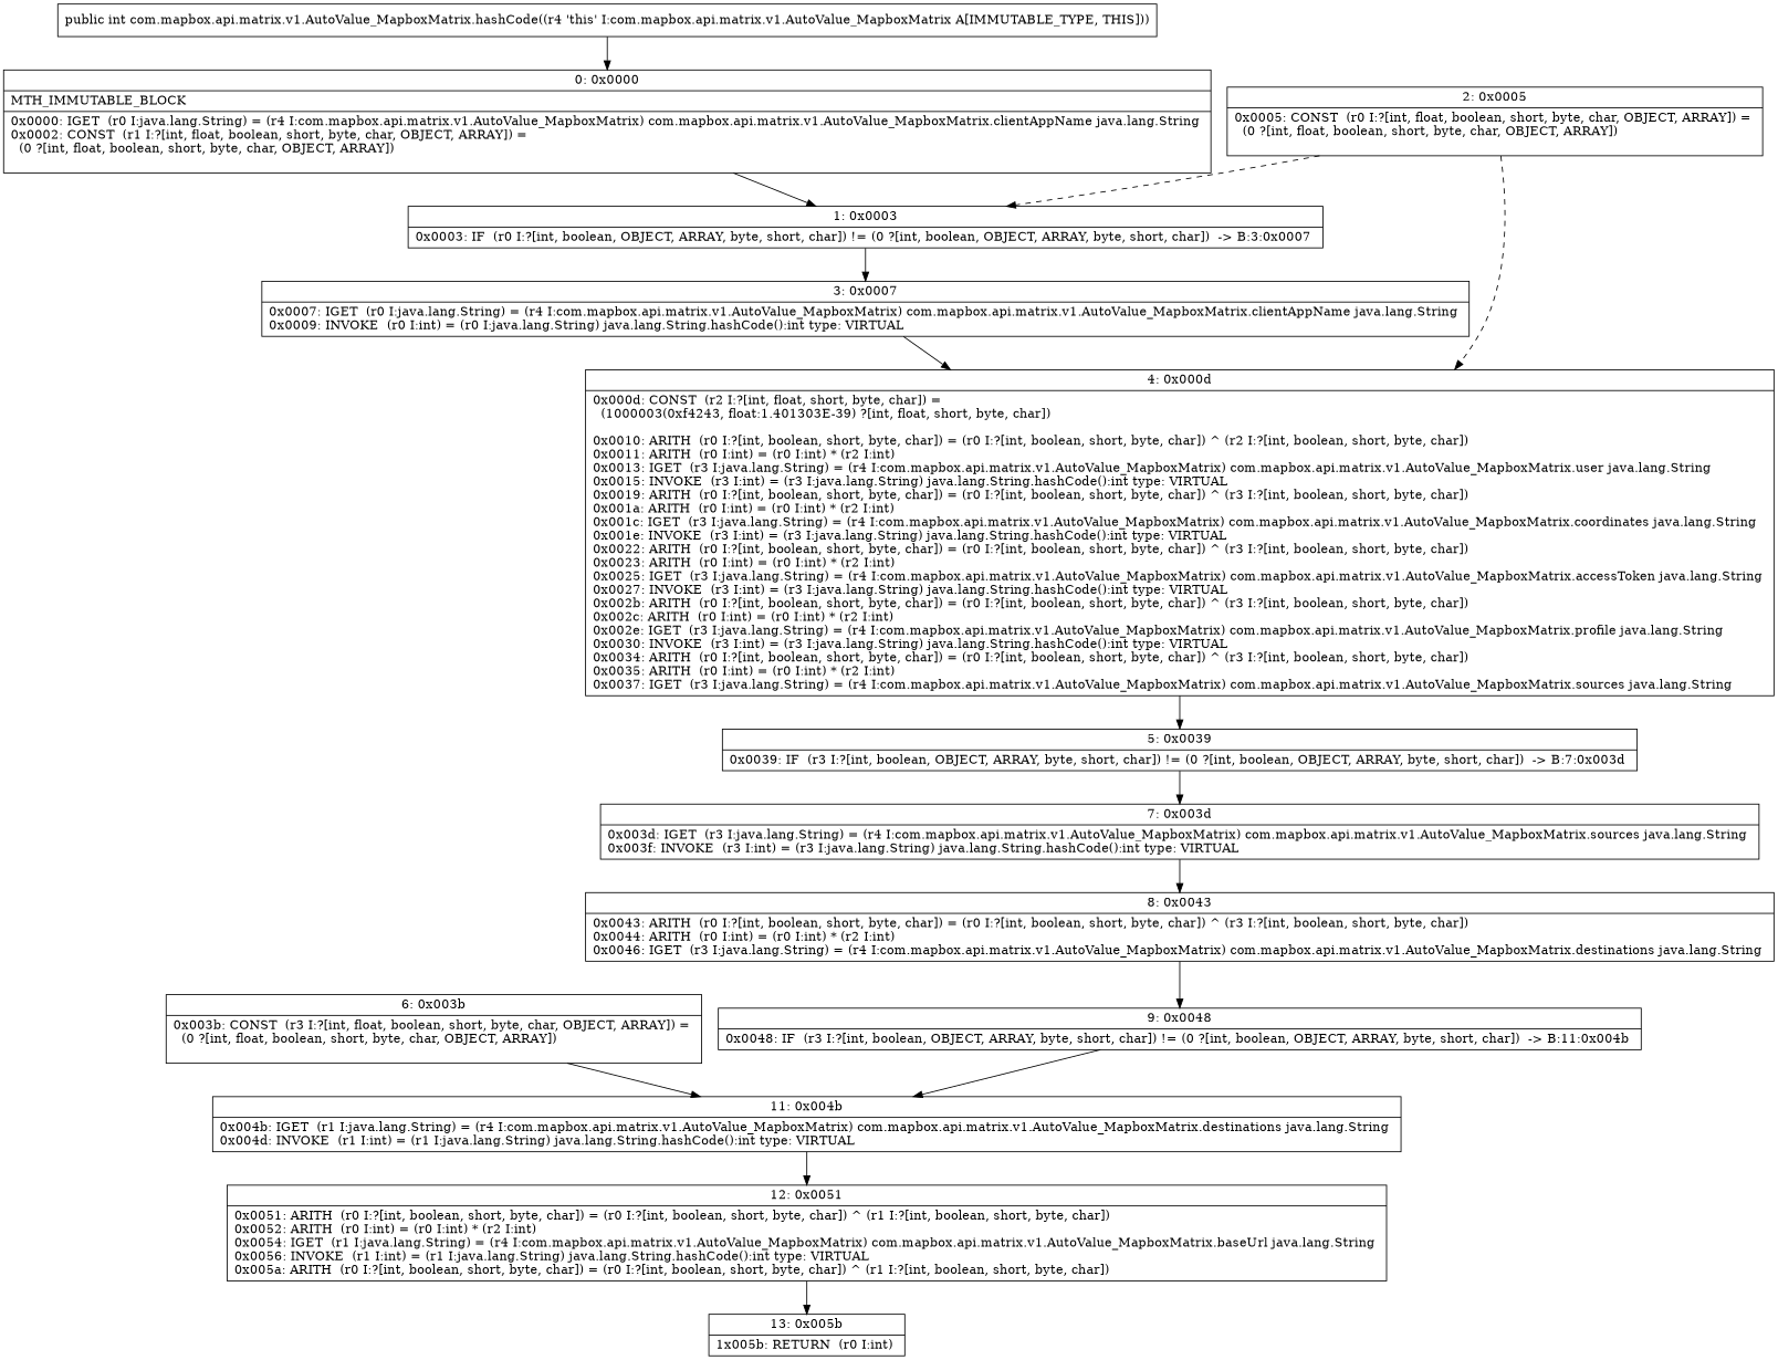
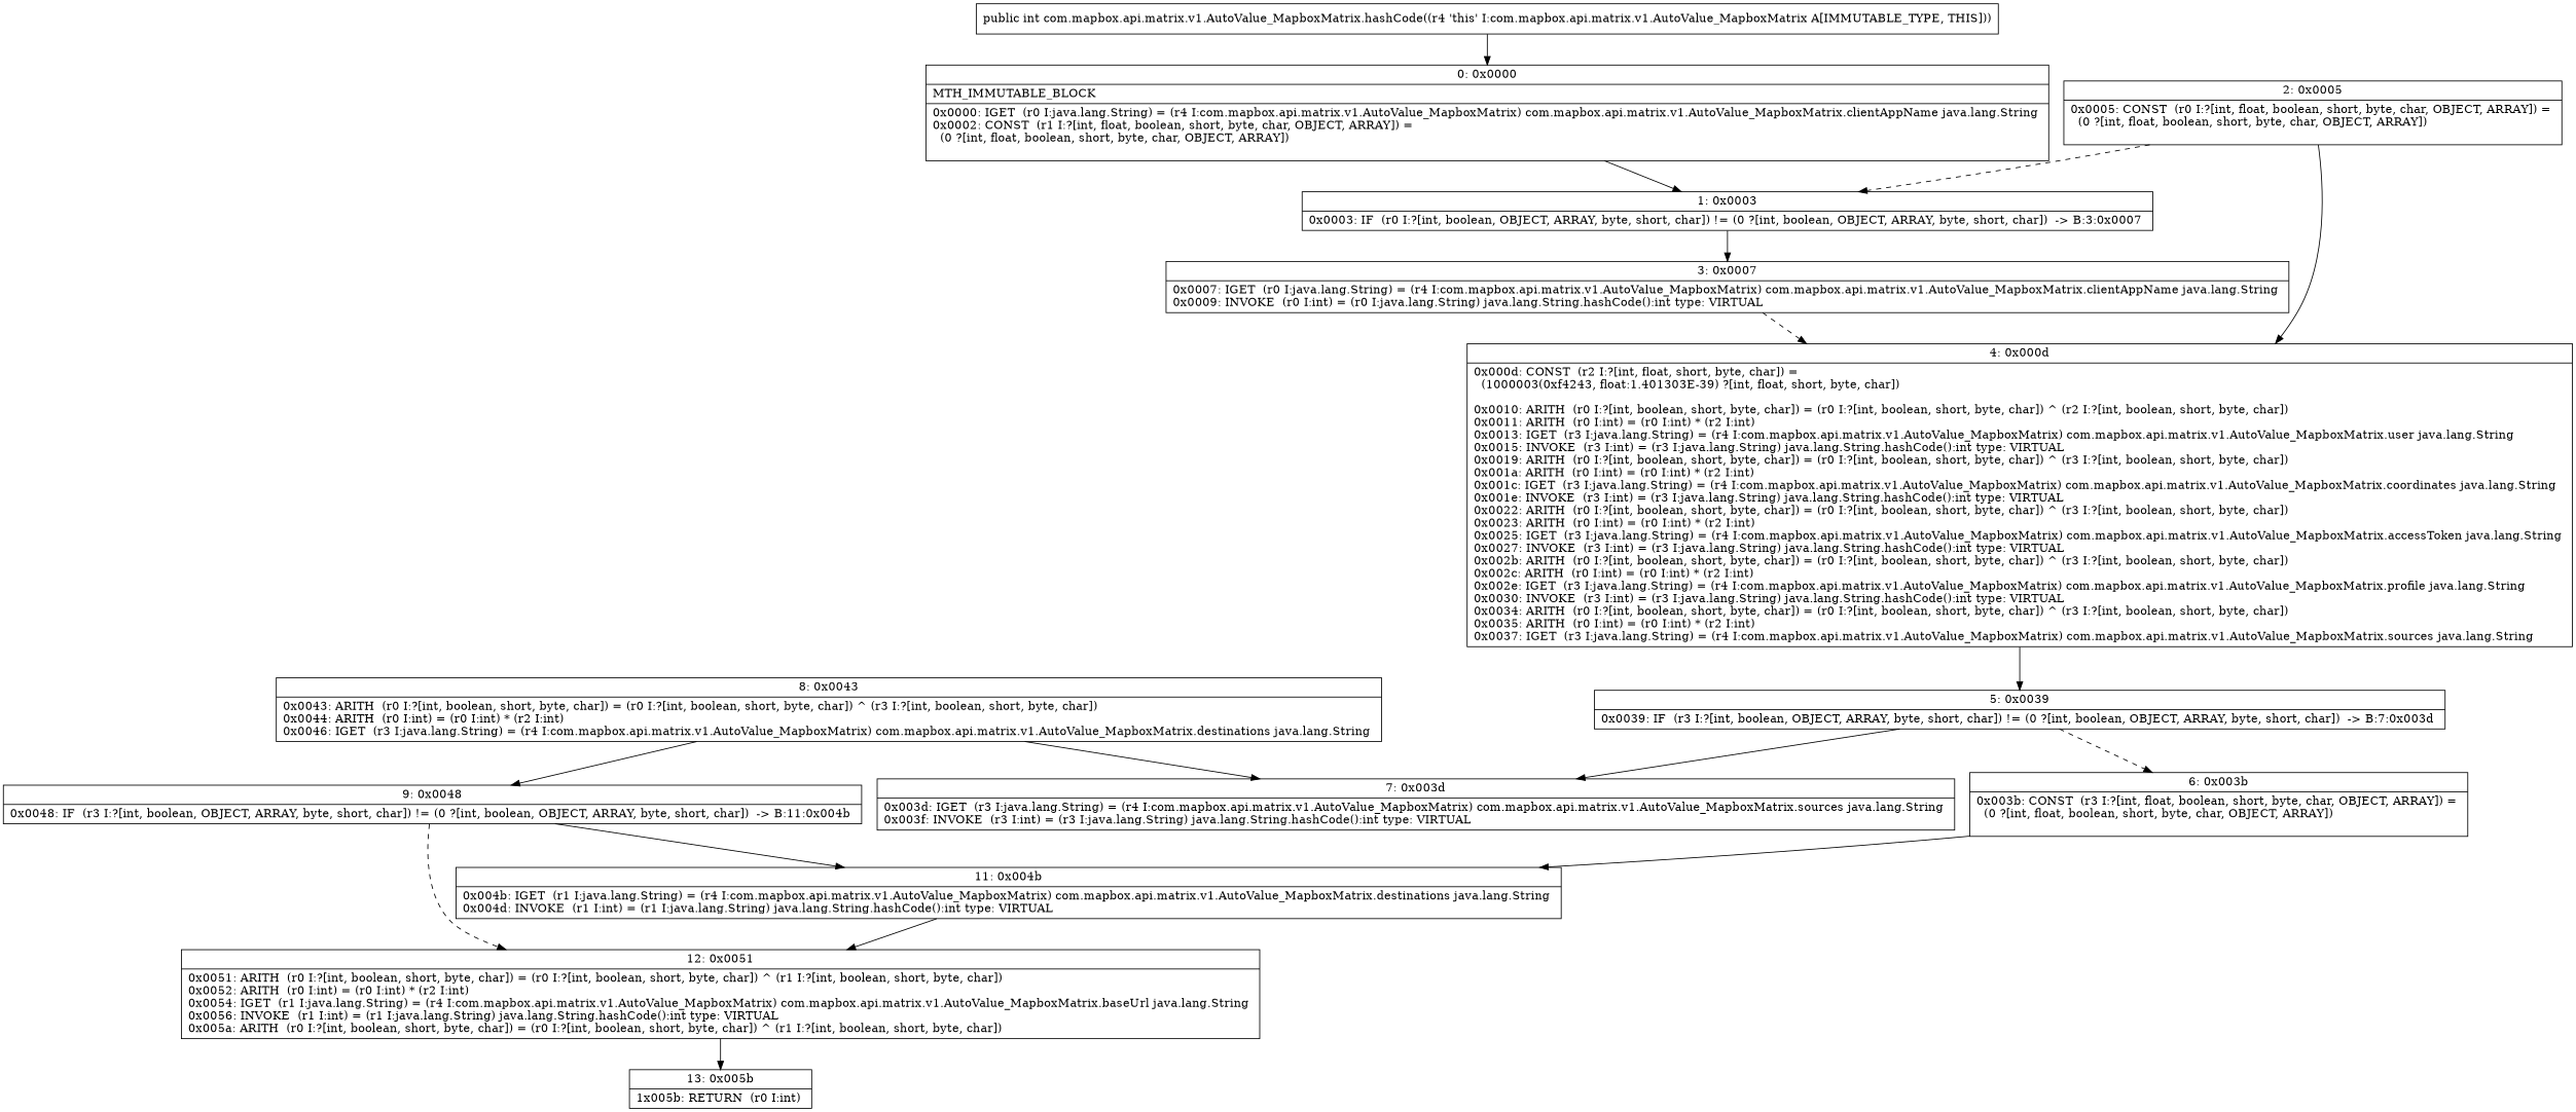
  digraph {
    node [shape=record]
    n1 [label="{0\:\ 0x0000|MTH_IMMUTABLE_BLOCK\l|0x0000: IGET  (r0 I:java.lang.String) = (r4 I:com.mapbox.api.matrix.v1.AutoValue_MapboxMatrix) com.mapbox.api.matrix.v1.AutoValue_MapboxMatrix.clientAppName java.lang.String \l0x0002: CONST  (r1 I:?[int, float, boolean, short, byte, char, OBJECT, ARRAY]) = \l  (0 ?[int, float, boolean, short, byte, char, OBJECT, ARRAY])\l \l}"]
    n2 [label="{1\:\ 0x0003|0x0003: IF  (r0 I:?[int, boolean, OBJECT, ARRAY, byte, short, char]) != (0 ?[int, boolean, OBJECT, ARRAY, byte, short, char])  \-\> B:3:0x0007 \l}"]
    n3 [label="{3\:\ 0x0007|0x0007: IGET  (r0 I:java.lang.String) = (r4 I:com.mapbox.api.matrix.v1.AutoValue_MapboxMatrix) com.mapbox.api.matrix.v1.AutoValue_MapboxMatrix.clientAppName java.lang.String \l0x0009: INVOKE  (r0 I:int) = (r0 I:java.lang.String) java.lang.String.hashCode():int type: VIRTUAL \l}"]
    n4 [label="{2\:\ 0x0005|0x0005: CONST  (r0 I:?[int, float, boolean, short, byte, char, OBJECT, ARRAY]) = \l  (0 ?[int, float, boolean, short, byte, char, OBJECT, ARRAY])\l \l}"]
    n5 [label="{4\:\ 0x000d|0x000d: CONST  (r2 I:?[int, float, short, byte, char]) = \l  (1000003(0xf4243, float:1.401303E\-39) ?[int, float, short, byte, char])\l \l0x0010: ARITH  (r0 I:?[int, boolean, short, byte, char]) = (r0 I:?[int, boolean, short, byte, char]) ^ (r2 I:?[int, boolean, short, byte, char]) \l0x0011: ARITH  (r0 I:int) = (r0 I:int) * (r2 I:int) \l0x0013: IGET  (r3 I:java.lang.String) = (r4 I:com.mapbox.api.matrix.v1.AutoValue_MapboxMatrix) com.mapbox.api.matrix.v1.AutoValue_MapboxMatrix.user java.lang.String \l0x0015: INVOKE  (r3 I:int) = (r3 I:java.lang.String) java.lang.String.hashCode():int type: VIRTUAL \l0x0019: ARITH  (r0 I:?[int, boolean, short, byte, char]) = (r0 I:?[int, boolean, short, byte, char]) ^ (r3 I:?[int, boolean, short, byte, char]) \l0x001a: ARITH  (r0 I:int) = (r0 I:int) * (r2 I:int) \l0x001c: IGET  (r3 I:java.lang.String) = (r4 I:com.mapbox.api.matrix.v1.AutoValue_MapboxMatrix) com.mapbox.api.matrix.v1.AutoValue_MapboxMatrix.coordinates java.lang.String \l0x001e: INVOKE  (r3 I:int) = (r3 I:java.lang.String) java.lang.String.hashCode():int type: VIRTUAL \l0x0022: ARITH  (r0 I:?[int, boolean, short, byte, char]) = (r0 I:?[int, boolean, short, byte, char]) ^ (r3 I:?[int, boolean, short, byte, char]) \l0x0023: ARITH  (r0 I:int) = (r0 I:int) * (r2 I:int) \l0x0025: IGET  (r3 I:java.lang.String) = (r4 I:com.mapbox.api.matrix.v1.AutoValue_MapboxMatrix) com.mapbox.api.matrix.v1.AutoValue_MapboxMatrix.accessToken java.lang.String \l0x0027: INVOKE  (r3 I:int) = (r3 I:java.lang.String) java.lang.String.hashCode():int type: VIRTUAL \l0x002b: ARITH  (r0 I:?[int, boolean, short, byte, char]) = (r0 I:?[int, boolean, short, byte, char]) ^ (r3 I:?[int, boolean, short, byte, char]) \l0x002c: ARITH  (r0 I:int) = (r0 I:int) * (r2 I:int) \l0x002e: IGET  (r3 I:java.lang.String) = (r4 I:com.mapbox.api.matrix.v1.AutoValue_MapboxMatrix) com.mapbox.api.matrix.v1.AutoValue_MapboxMatrix.profile java.lang.String \l0x0030: INVOKE  (r3 I:int) = (r3 I:java.lang.String) java.lang.String.hashCode():int type: VIRTUAL \l0x0034: ARITH  (r0 I:?[int, boolean, short, byte, char]) = (r0 I:?[int, boolean, short, byte, char]) ^ (r3 I:?[int, boolean, short, byte, char]) \l0x0035: ARITH  (r0 I:int) = (r0 I:int) * (r2 I:int) \l0x0037: IGET  (r3 I:java.lang.String) = (r4 I:com.mapbox.api.matrix.v1.AutoValue_MapboxMatrix) com.mapbox.api.matrix.v1.AutoValue_MapboxMatrix.sources java.lang.String \l}"]
    n6 [label="{5\:\ 0x0039|0x0039: IF  (r3 I:?[int, boolean, OBJECT, ARRAY, byte, short, char]) != (0 ?[int, boolean, OBJECT, ARRAY, byte, short, char])  \-\> B:7:0x003d \l}"]
    n7 [label="{6\:\ 0x003b|0x003b: CONST  (r3 I:?[int, float, boolean, short, byte, char, OBJECT, ARRAY]) = \l  (0 ?[int, float, boolean, short, byte, char, OBJECT, ARRAY])\l \l}"]
    n8 [label="{7\:\ 0x003d|0x003d: IGET  (r3 I:java.lang.String) = (r4 I:com.mapbox.api.matrix.v1.AutoValue_MapboxMatrix) com.mapbox.api.matrix.v1.AutoValue_MapboxMatrix.sources java.lang.String \l0x003f: INVOKE  (r3 I:int) = (r3 I:java.lang.String) java.lang.String.hashCode():int type: VIRTUAL \l}"]
    n9 [label="{11\:\ 0x004b|0x004b: IGET  (r1 I:java.lang.String) = (r4 I:com.mapbox.api.matrix.v1.AutoValue_MapboxMatrix) com.mapbox.api.matrix.v1.AutoValue_MapboxMatrix.destinations java.lang.String \l0x004d: INVOKE  (r1 I:int) = (r1 I:java.lang.String) java.lang.String.hashCode():int type: VIRTUAL \l}"]
    n10 [label="{8\:\ 0x0043|0x0043: ARITH  (r0 I:?[int, boolean, short, byte, char]) = (r0 I:?[int, boolean, short, byte, char]) ^ (r3 I:?[int, boolean, short, byte, char]) \l0x0044: ARITH  (r0 I:int) = (r0 I:int) * (r2 I:int) \l0x0046: IGET  (r3 I:java.lang.String) = (r4 I:com.mapbox.api.matrix.v1.AutoValue_MapboxMatrix) com.mapbox.api.matrix.v1.AutoValue_MapboxMatrix.destinations java.lang.String \l}"]
    n11 [label="{9\:\ 0x0048|0x0048: IF  (r3 I:?[int, boolean, OBJECT, ARRAY, byte, short, char]) != (0 ?[int, boolean, OBJECT, ARRAY, byte, short, char])  \-\> B:11:0x004b \l}"]
    n12 [label="{12\:\ 0x0051|0x0051: ARITH  (r0 I:?[int, boolean, short, byte, char]) = (r0 I:?[int, boolean, short, byte, char]) ^ (r1 I:?[int, boolean, short, byte, char]) \l0x0052: ARITH  (r0 I:int) = (r0 I:int) * (r2 I:int) \l0x0054: IGET  (r1 I:java.lang.String) = (r4 I:com.mapbox.api.matrix.v1.AutoValue_MapboxMatrix) com.mapbox.api.matrix.v1.AutoValue_MapboxMatrix.baseUrl java.lang.String \l0x0056: INVOKE  (r1 I:int) = (r1 I:java.lang.String) java.lang.String.hashCode():int type: VIRTUAL \l0x005a: ARITH  (r0 I:?[int, boolean, short, byte, char]) = (r0 I:?[int, boolean, short, byte, char]) ^ (r1 I:?[int, boolean, short, byte, char]) \l}"]
    n13 [label="{13\:\ 0x005b|1x005b: RETURN  (r0 I:int) \l}"]
    n14 [label="{public int com.mapbox.api.matrix.v1.AutoValue_MapboxMatrix.hashCode((r4 'this' I:com.mapbox.api.matrix.v1.AutoValue_MapboxMatrix A[IMMUTABLE_TYPE, THIS])) }"]
    n1 -> n2
    n2 -> n3
-   n3 -> n5
+   n3 -> n5 [style=dashed]
    n4 -> n2 [style=dashed]
-   n4 -> n5 [style=dashed]
+   n4 -> n5
    n5 -> n6
+   n6 -> n7 [style=dashed]
    n6 -> n8
    n7 -> n9
-   n8 -> n10
+   n10 -> n8
    n9 -> n12
    n10 -> n11
    n11 -> n9
+   n11 -> n12 [style=dashed]
    n12 -> n13
    n14 -> n1
  }
